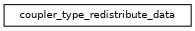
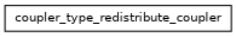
  digraph {
    rankdir=LR
-   n1 [color=black fillcolor=white fontname=Helvetica fontsize=10 height=0.2 label=coupler_type_redistribute_data shape=record style=filled width=0.4]
+   n1 [color=black fillcolor=white fontname=Helvetica fontsize=10 height=0.2 label=coupler_type_redistribute_coupler shape=record style=filled width=0.4]
  }
